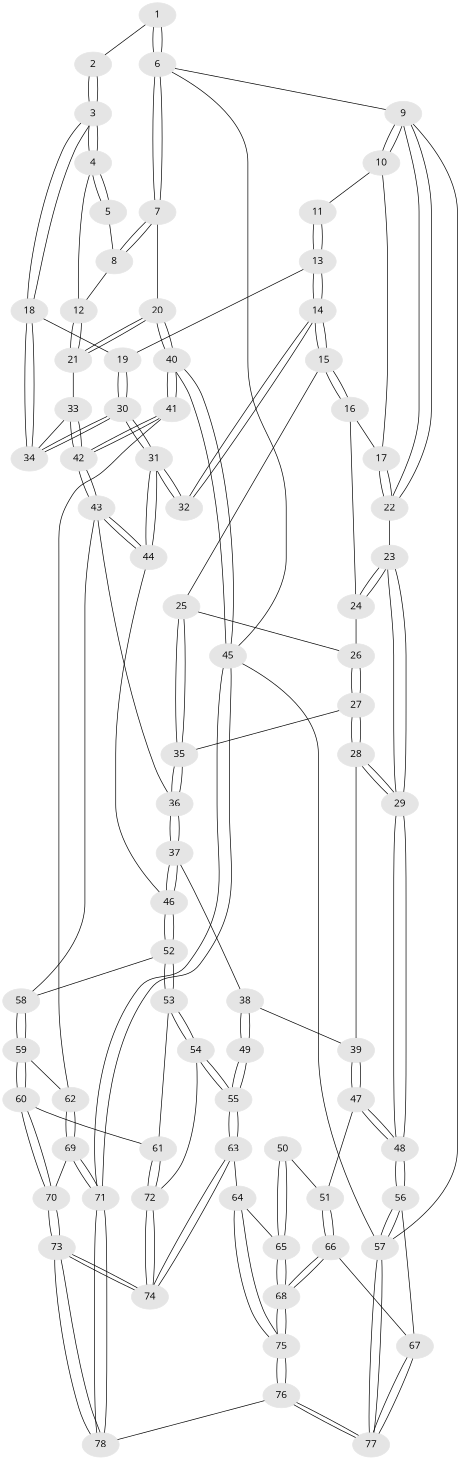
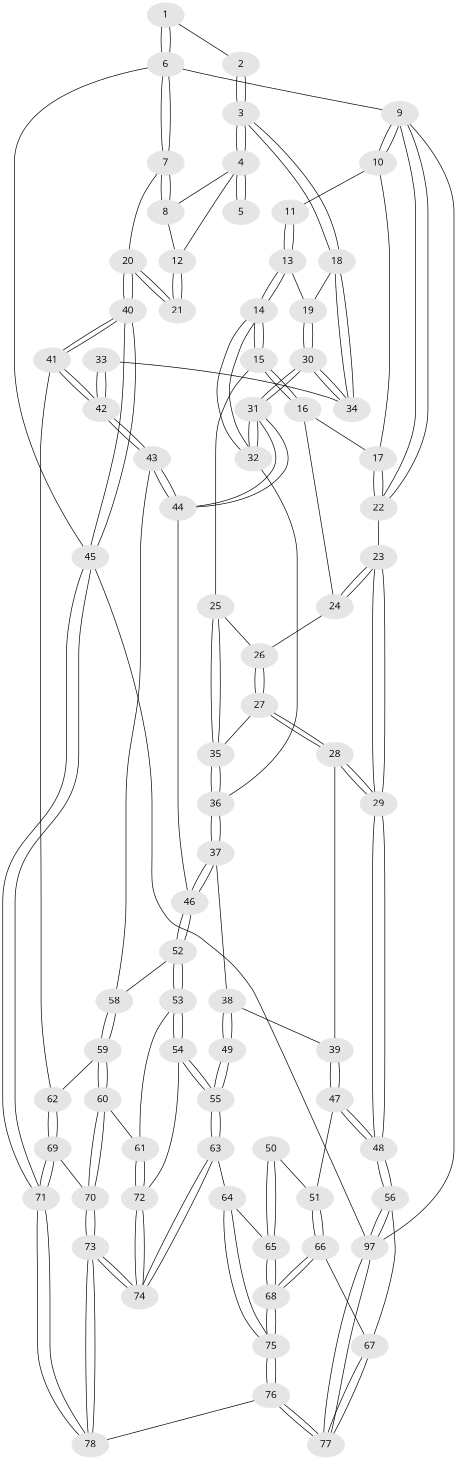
  graph {
    fontname="Open Sans"
    node [color=gray90 fontname="Open Sans" style=filled]
    edge [fontname="Open Sans"]
    1
    2
    6
    3
    7
    9
    45
    4
    18
    11
    13
    5
    12
    19
    34
    8
    21
    20
    10
    22
-   57
+   57 [label=97]
    71
    40
    17
    23
    77
    14
    33
    15
    32
    30
    16
    25
    36
    24
    26
    35
    31
    41
    42
    29
    48
    27
    28
    39
    47
    56
    44
    46
    37
    43
    38
    49
    52
    55
    51
    62
    69
    58
    59
    78
    53
    66
    67
    50
    65
    63
    68
    54
    61
    72
    74
    64
    60
    70
    73
    75
    76
    1 -- 2
    1 -- 6
    1 -- 6
    2 -- 3
    2 -- 3
    6 -- 7
    6 -- 7
    6 -- 9
    6 -- 45
    3 -- 4
    3 -- 4
    3 -- 18
    3 -- 18
    7 -- 8
    7 -- 8
    7 -- 20
    9 -- 10
    9 -- 10
    9 -- 22
    9 -- 22
    9 -- 57
    45 -- 57
    45 -- 71
    45 -- 71
    4 -- 5
    4 -- 5
    4 -- 12
    18 -- 19
    18 -- 34
    18 -- 34
    11 -- 13
    11 -- 13
    13 -- 19
    13 -- 14
    13 -- 14
-   5 -- 8
+   4 -- 8
    12 -- 21
    12 -- 21
    19 -- 30
    19 -- 30
    8 -- 12
-   21 -- 33
    20 -- 21
    20 -- 21
    20 -- 40
    20 -- 40
    10 -- 11
    10 -- 17
    22 -- 23
    57 -- 77
    57 -- 77
    71 -- 78
    71 -- 78
    40 -- 45
    40 -- 45
    40 -- 41
    40 -- 41
    17 -- 22
    17 -- 22
    23 -- 24
    23 -- 24
    23 -- 29
    23 -- 29
    14 -- 15
    14 -- 15
    14 -- 32
    14 -- 32
    33 -- 34
    33 -- 42
    33 -- 42
    15 -- 16
    15 -- 16
    15 -- 25
-   43 -- 36
+   32 -- 36
    30 -- 34
    30 -- 34
    30 -- 31
    30 -- 31
    16 -- 17
    16 -- 24
    25 -- 26
    25 -- 35
    25 -- 35
    36 -- 37
    36 -- 37
    24 -- 26
    26 -- 27
    26 -- 27
    35 -- 36
    35 -- 36
    31 -- 32
    31 -- 32
    31 -- 44
    31 -- 44
    41 -- 42
    41 -- 42
    41 -- 62
    42 -- 43
    42 -- 43
    29 -- 48
    29 -- 48
    48 -- 56
    48 -- 56
    27 -- 35
    27 -- 28
    27 -- 28
    28 -- 29
    28 -- 29
    28 -- 39
    39 -- 47
    39 -- 47
    47 -- 48
    47 -- 48
    47 -- 51
    56 -- 57
    56 -- 57
    56 -- 67
    44 -- 46
    46 -- 52
    46 -- 52
    37 -- 46
    37 -- 46
    37 -- 38
    43 -- 44
    43 -- 44
    43 -- 58
    38 -- 39
    38 -- 49
    38 -- 49
    49 -- 55
    49 -- 55
    52 -- 58
    52 -- 53
    52 -- 53
    55 -- 63
    55 -- 63
    51 -- 66
    51 -- 66
    62 -- 69
    62 -- 69
    69 -- 71
    69 -- 71
    69 -- 70
    58 -- 59
    58 -- 59
    59 -- 62
    59 -- 60
    59 -- 60
    53 -- 54
    53 -- 54
    53 -- 61
    66 -- 67
    66 -- 68
    66 -- 68
    67 -- 77
    67 -- 77
    50 -- 51
    50 -- 65
    50 -- 65
    65 -- 68
    65 -- 68
    63 -- 74
    63 -- 74
    63 -- 64
    68 -- 75
    68 -- 75
    54 -- 55
    54 -- 55
    54 -- 72
    61 -- 72
    61 -- 72
    72 -- 74
    72 -- 74
    64 -- 65
    64 -- 75
    64 -- 75
    60 -- 61
    60 -- 70
    60 -- 70
    70 -- 73
    70 -- 73
    73 -- 78
    73 -- 78
    73 -- 74
    73 -- 74
    75 -- 76
    75 -- 76
    76 -- 77
    76 -- 77
    76 -- 78
  }
